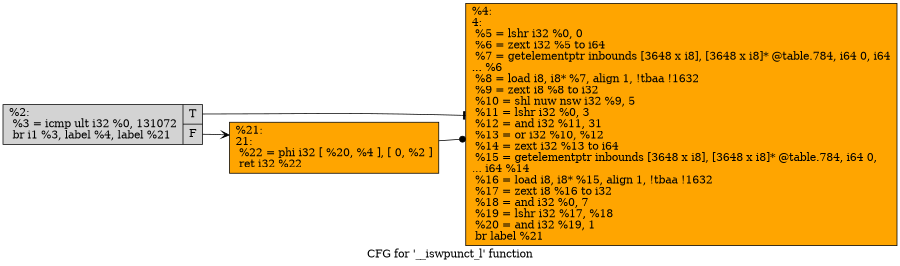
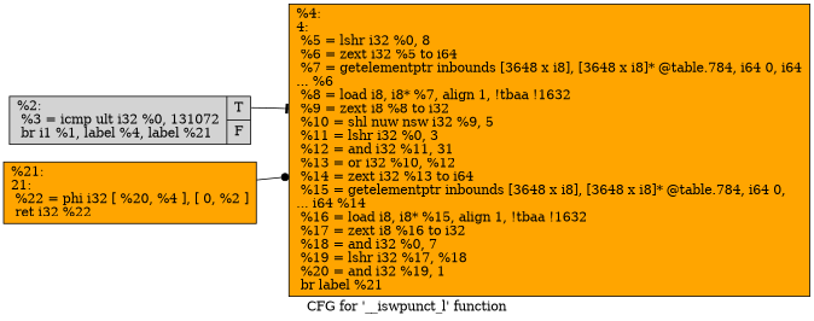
  digraph {
    label="CFG for '__iswpunct_l' function"
    rankdir=LR
    node [fillcolor=orange shape=record style=filled]
-   n1 [fillcolor=lightgrey label="{%2:\l  %3 = icmp ult i32 %0, 131072\l  br i1 %3, label %4, label %21\l|{<s0>T|<s1>F}}"]
-   n2 [label="{%4:\l4:                                                \l  %5 = lshr i32 %0, 0\l  %6 = zext i32 %5 to i64\l  %7 = getelementptr inbounds [3648 x i8], [3648 x i8]* @table.784, i64 0, i64\l... %6\l  %8 = load i8, i8* %7, align 1, !tbaa !1632\l  %9 = zext i8 %8 to i32\l  %10 = shl nuw nsw i32 %9, 5\l  %11 = lshr i32 %0, 3\l  %12 = and i32 %11, 31\l  %13 = or i32 %10, %12\l  %14 = zext i32 %13 to i64\l  %15 = getelementptr inbounds [3648 x i8], [3648 x i8]* @table.784, i64 0,\l... i64 %14\l  %16 = load i8, i8* %15, align 1, !tbaa !1632\l  %17 = zext i8 %16 to i32\l  %18 = and i32 %0, 7\l  %19 = lshr i32 %17, %18\l  %20 = and i32 %19, 1\l  br label %21\l}"]
+   n1 [fillcolor=lightgrey label="{%2:\l  %3 = icmp ult i32 %0, 131072\l  br i1 %1, label %4, label %21\l|{<s0>T|<s1>F}}"]
+   n2 [label="{%4:\l4:                                                \l  %5 = lshr i32 %0, 8\l  %6 = zext i32 %5 to i64\l  %7 = getelementptr inbounds [3648 x i8], [3648 x i8]* @table.784, i64 0, i64\l... %6\l  %8 = load i8, i8* %7, align 1, !tbaa !1632\l  %9 = zext i8 %8 to i32\l  %10 = shl nuw nsw i32 %9, 5\l  %11 = lshr i32 %0, 3\l  %12 = and i32 %11, 31\l  %13 = or i32 %10, %12\l  %14 = zext i32 %13 to i64\l  %15 = getelementptr inbounds [3648 x i8], [3648 x i8]* @table.784, i64 0,\l... i64 %14\l  %16 = load i8, i8* %15, align 1, !tbaa !1632\l  %17 = zext i8 %16 to i32\l  %18 = and i32 %0, 7\l  %19 = lshr i32 %17, %18\l  %20 = and i32 %19, 1\l  br label %21\l}"]
    n3 [label="{%21:\l21:                                               \l  %22 = phi i32 [ %20, %4 ], [ 0, %2 ]\l  ret i32 %22\l}"]
    n1 -> n2 [arrowhead=tee tailport=s0]
-   n1 -> n3 [arrowhead=vee tailport=s1]
    n3 -> n2 [arrowhead=dot]
  }
